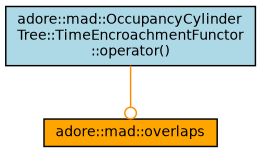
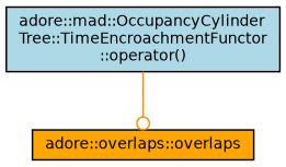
  digraph {
    rankdir=TB
    node [color=black fontname=Helvetica fontsize=10 shape=record style=filled]
    n1 [fillcolor=lightblue fontcolor=black height=0.2 label="adore::mad::OccupancyCylinder\lTree::TimeEncroachmentFunctor\l::operator()" width=0.4]
-   n2 [fillcolor=orange height=0.2 label="adore::mad::overlaps" width=0.4]
+   n2 [fillcolor=orange height=0.2 label="adore::overlaps::overlaps" width=0.4]
    n1 -> n2 [color=darkorange fontname=Helvetica fontsize=10 labelfontname=Helvetica labelfontsize=10 style=solid arrowhead=odot]
  }
